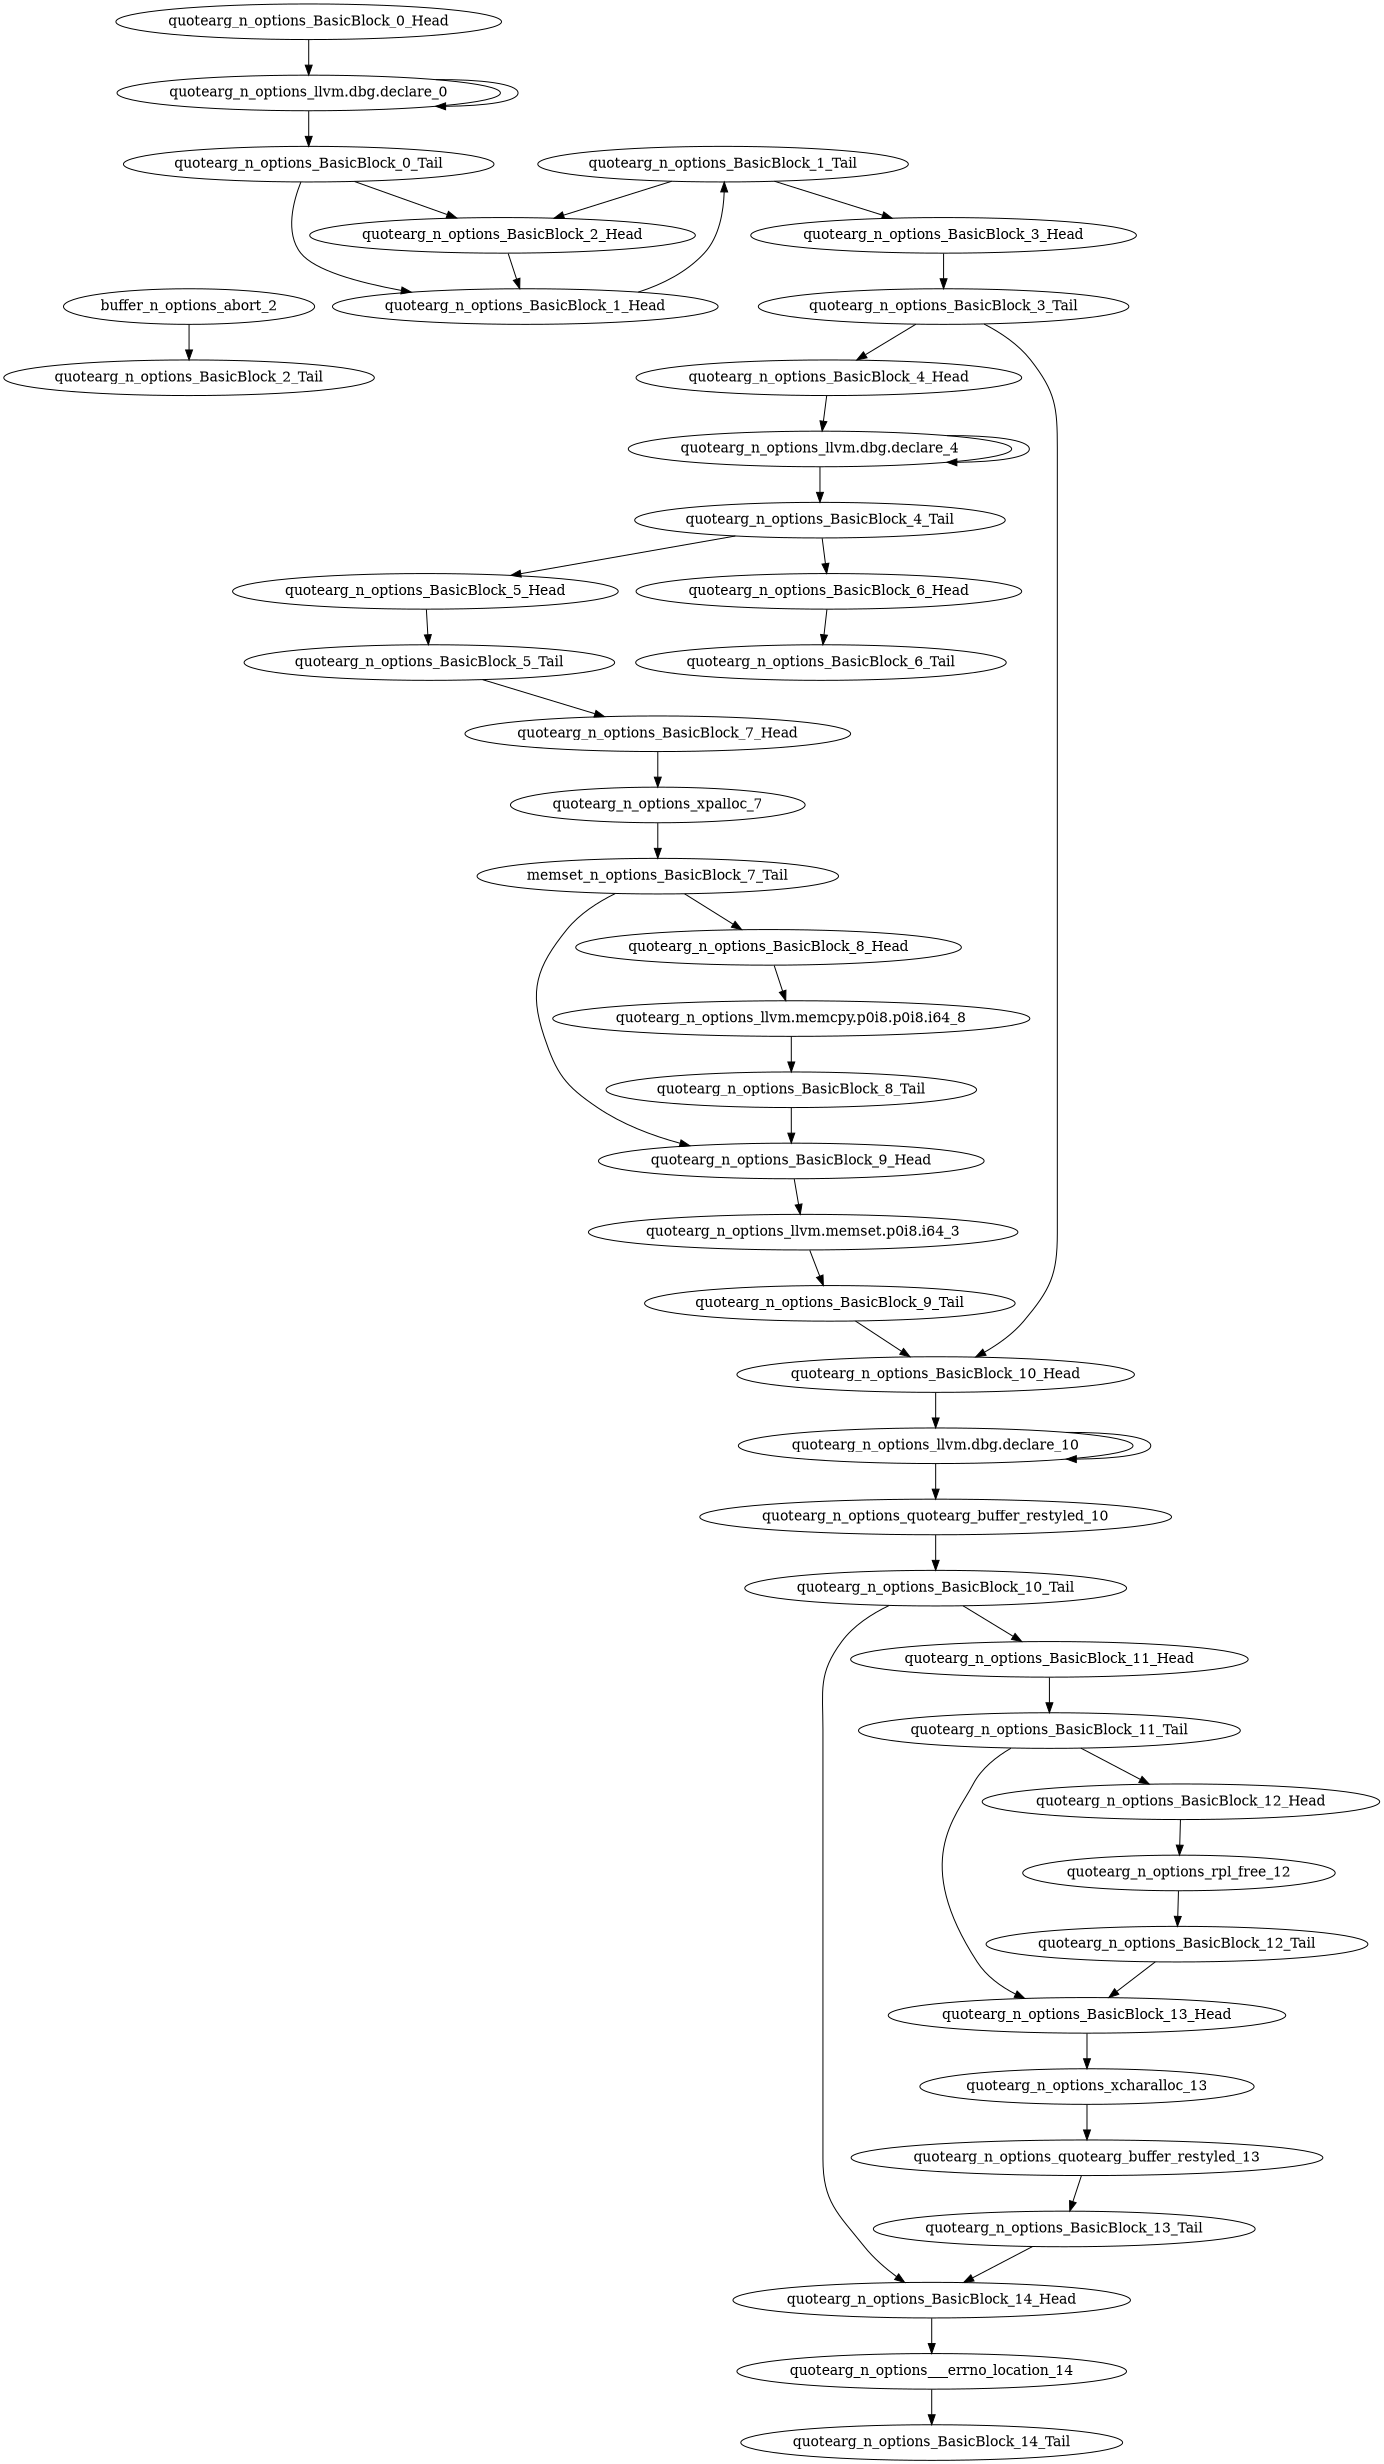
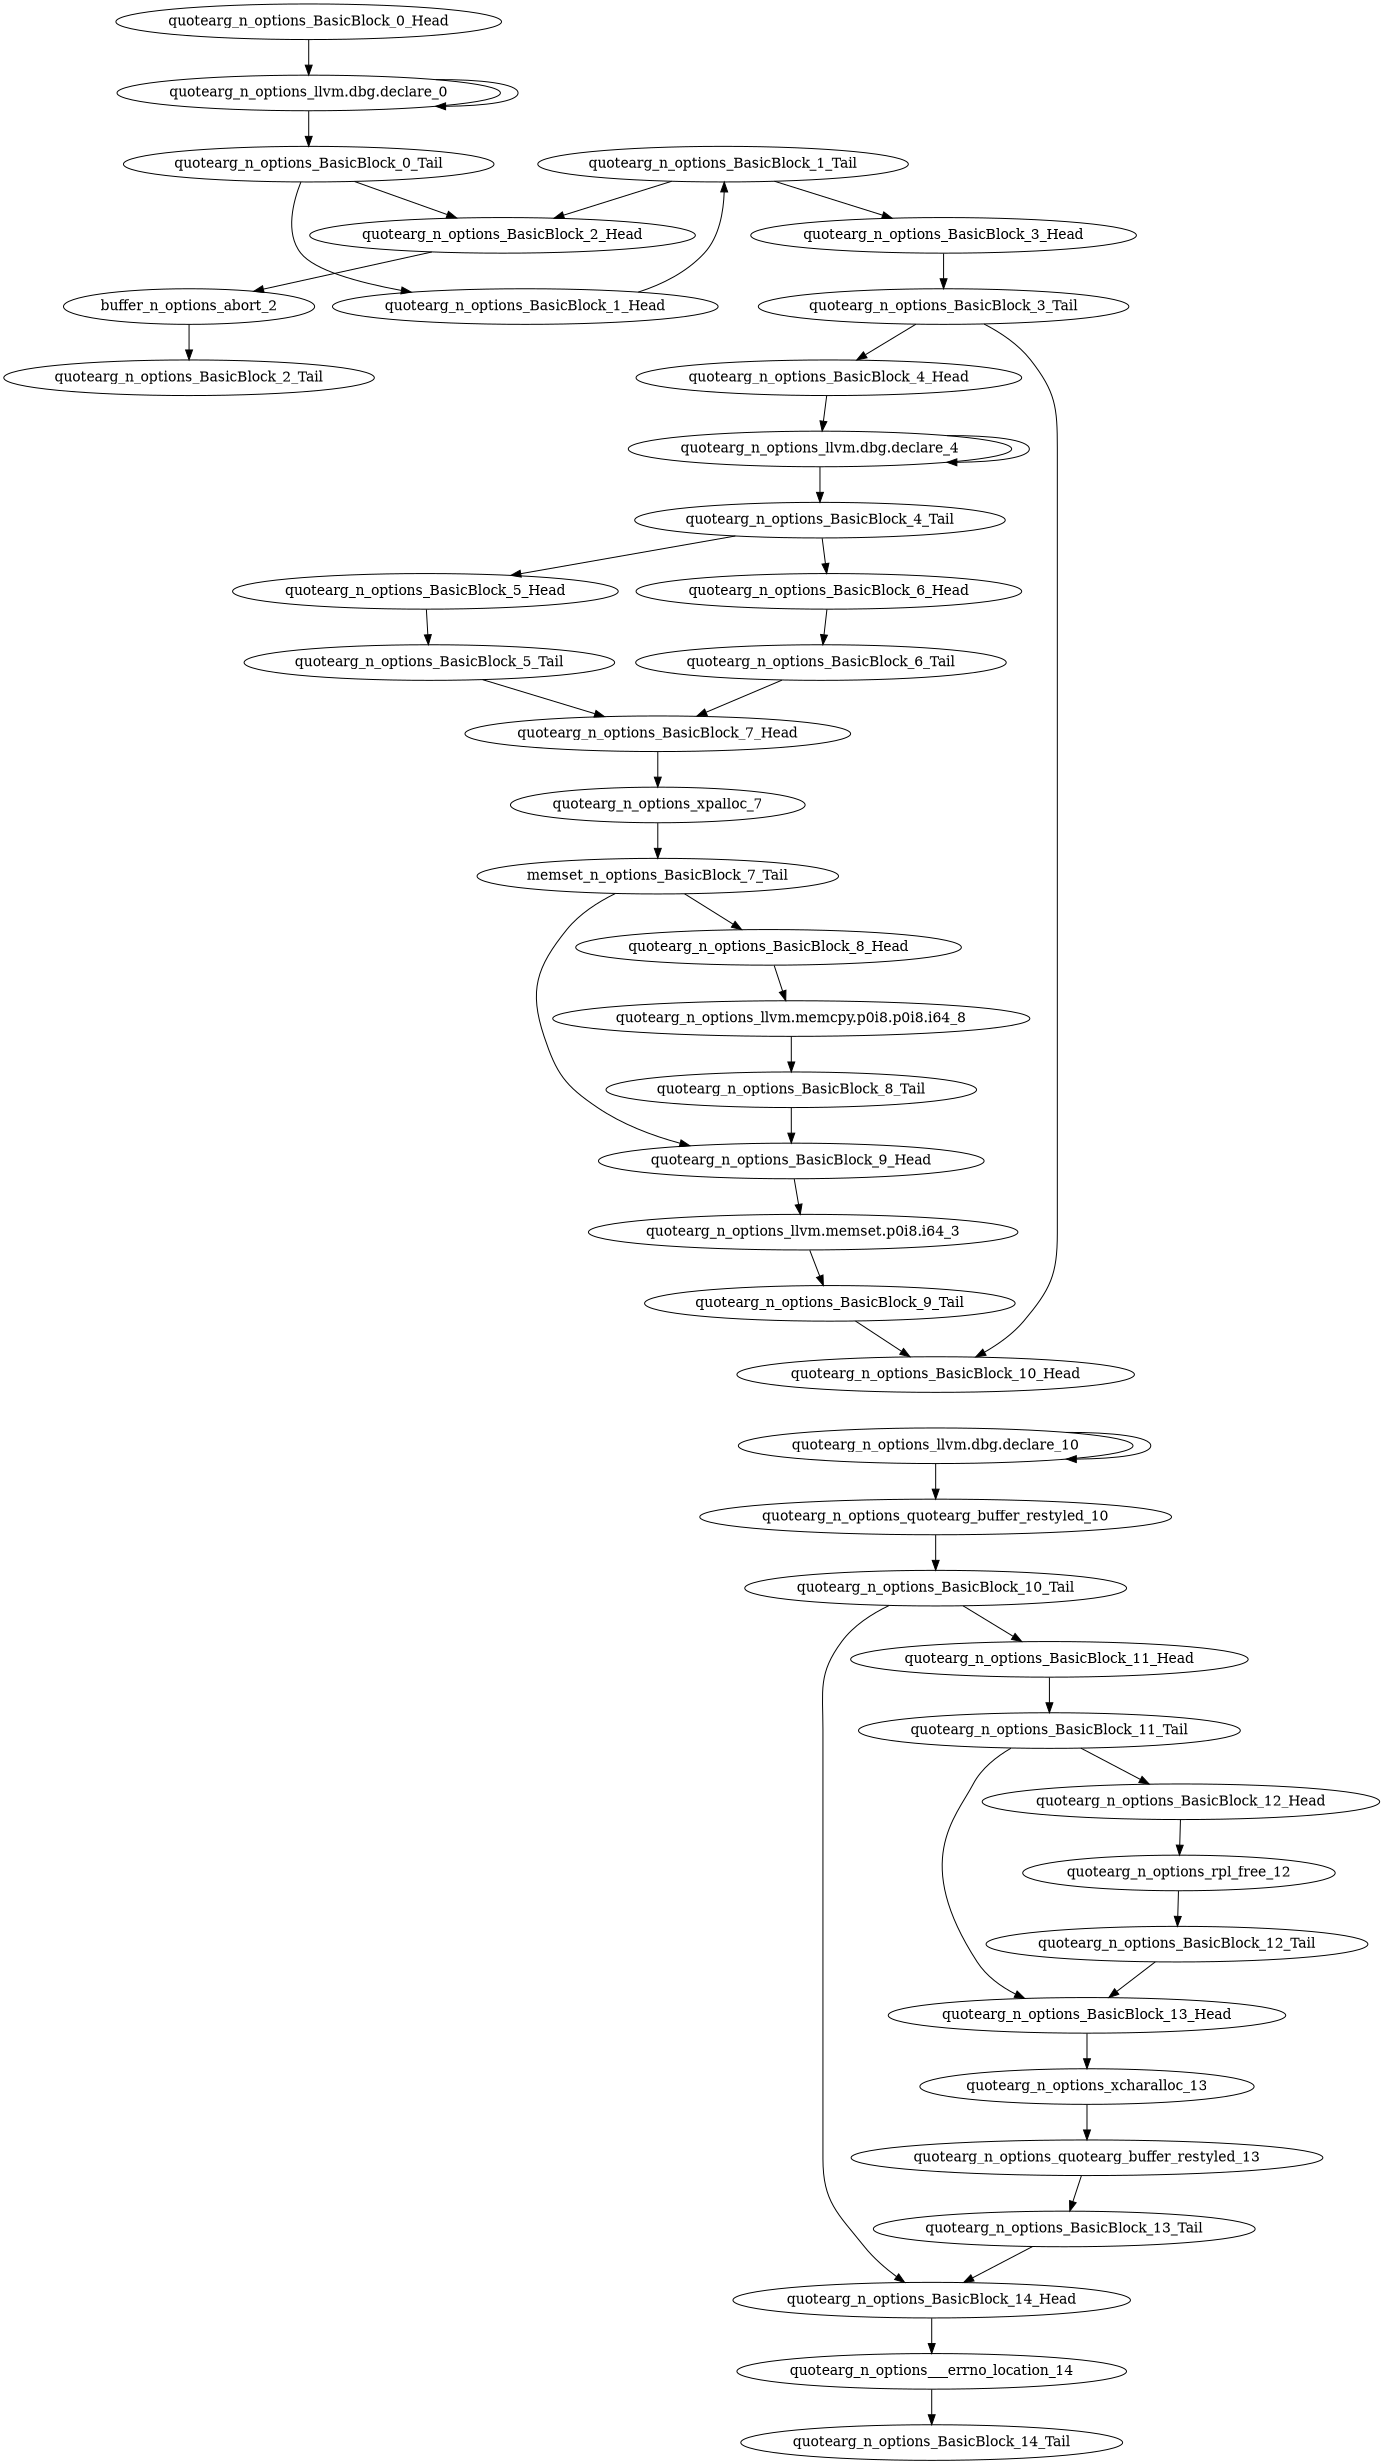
  digraph {
    "quotearg_n_options_llvm.dbg.declare_4"
    quotearg_n_options_BasicBlock_4_Tail
    quotearg_n_options_BasicBlock_5_Head
    quotearg_n_options_BasicBlock_6_Head
    quotearg_n_options_BasicBlock_5_Tail
    quotearg_n_options_BasicBlock_6_Tail
    quotearg_n_options_BasicBlock_7_Head
    quotearg_n_options_xpalloc_7
    n9 [label=memset_n_options_BasicBlock_7_Tail]
    "quotearg_n_options_llvm.memcpy.p0i8.p0i8.i64_8"
    quotearg_n_options_BasicBlock_8_Tail
    quotearg_n_options_BasicBlock_9_Head
    n13 [label="quotearg_n_options_llvm.memset.p0i8.i64_3"]
    quotearg_n_options_quotearg_buffer_restyled_10
    quotearg_n_options_BasicBlock_10_Tail
    quotearg_n_options_BasicBlock_11_Head
    quotearg_n_options_BasicBlock_14_Head
    quotearg_n_options_BasicBlock_11_Tail
    quotearg_n_options___errno_location_14
    quotearg_n_options_BasicBlock_3_Tail
    quotearg_n_options_BasicBlock_4_Head
    quotearg_n_options_BasicBlock_10_Head
    "quotearg_n_options_llvm.dbg.declare_10"
    quotearg_n_options_BasicBlock_0_Head
    "quotearg_n_options_llvm.dbg.declare_0"
    quotearg_n_options_BasicBlock_0_Tail
    quotearg_n_options_BasicBlock_2_Head
    quotearg_n_options_BasicBlock_1_Head
    quotearg_n_options_BasicBlock_8_Head
    quotearg_n_options_BasicBlock_9_Tail
    quotearg_n_options_BasicBlock_12_Head
    quotearg_n_options_BasicBlock_13_Head
    quotearg_n_options_BasicBlock_14_Tail
    n34 [label=buffer_n_options_abort_2]
    quotearg_n_options_BasicBlock_1_Tail
    quotearg_n_options_BasicBlock_2_Tail
    quotearg_n_options_BasicBlock_3_Head
    quotearg_n_options_rpl_free_12
    quotearg_n_options_xcharalloc_13
    quotearg_n_options_BasicBlock_12_Tail
    quotearg_n_options_quotearg_buffer_restyled_13
    quotearg_n_options_BasicBlock_13_Tail
    "quotearg_n_options_llvm.dbg.declare_4" -> "quotearg_n_options_llvm.dbg.declare_4"
    "quotearg_n_options_llvm.dbg.declare_4" -> quotearg_n_options_BasicBlock_4_Tail
    quotearg_n_options_BasicBlock_4_Tail -> quotearg_n_options_BasicBlock_5_Head
    quotearg_n_options_BasicBlock_4_Tail -> quotearg_n_options_BasicBlock_6_Head
    quotearg_n_options_BasicBlock_5_Head -> quotearg_n_options_BasicBlock_5_Tail
    quotearg_n_options_BasicBlock_6_Head -> quotearg_n_options_BasicBlock_6_Tail
    quotearg_n_options_BasicBlock_5_Tail -> quotearg_n_options_BasicBlock_7_Head
+   quotearg_n_options_BasicBlock_6_Tail -> quotearg_n_options_BasicBlock_7_Head
    quotearg_n_options_BasicBlock_7_Head -> quotearg_n_options_xpalloc_7
    quotearg_n_options_xpalloc_7 -> n9
    n9 -> quotearg_n_options_BasicBlock_9_Head
    n9 -> quotearg_n_options_BasicBlock_8_Head
    "quotearg_n_options_llvm.memcpy.p0i8.p0i8.i64_8" -> quotearg_n_options_BasicBlock_8_Tail
    quotearg_n_options_BasicBlock_8_Tail -> quotearg_n_options_BasicBlock_9_Head
    quotearg_n_options_BasicBlock_9_Head -> n13
    n13 -> quotearg_n_options_BasicBlock_9_Tail
    quotearg_n_options_quotearg_buffer_restyled_10 -> quotearg_n_options_BasicBlock_10_Tail
    quotearg_n_options_BasicBlock_10_Tail -> quotearg_n_options_BasicBlock_11_Head
    quotearg_n_options_BasicBlock_10_Tail -> quotearg_n_options_BasicBlock_14_Head
    quotearg_n_options_BasicBlock_11_Head -> quotearg_n_options_BasicBlock_11_Tail
    quotearg_n_options_BasicBlock_14_Head -> quotearg_n_options___errno_location_14
    quotearg_n_options_BasicBlock_11_Tail -> quotearg_n_options_BasicBlock_12_Head
    quotearg_n_options_BasicBlock_11_Tail -> quotearg_n_options_BasicBlock_13_Head
    quotearg_n_options___errno_location_14 -> quotearg_n_options_BasicBlock_14_Tail
    quotearg_n_options_BasicBlock_3_Tail -> quotearg_n_options_BasicBlock_4_Head
    quotearg_n_options_BasicBlock_3_Tail -> quotearg_n_options_BasicBlock_10_Head
    quotearg_n_options_BasicBlock_4_Head -> "quotearg_n_options_llvm.dbg.declare_4"
-   quotearg_n_options_BasicBlock_10_Head -> "quotearg_n_options_llvm.dbg.declare_10"
    "quotearg_n_options_llvm.dbg.declare_10" -> quotearg_n_options_quotearg_buffer_restyled_10
    "quotearg_n_options_llvm.dbg.declare_10" -> "quotearg_n_options_llvm.dbg.declare_10"
    quotearg_n_options_BasicBlock_0_Head -> "quotearg_n_options_llvm.dbg.declare_0"
    "quotearg_n_options_llvm.dbg.declare_0" -> "quotearg_n_options_llvm.dbg.declare_0"
    "quotearg_n_options_llvm.dbg.declare_0" -> quotearg_n_options_BasicBlock_0_Tail
    quotearg_n_options_BasicBlock_0_Tail -> quotearg_n_options_BasicBlock_2_Head
    quotearg_n_options_BasicBlock_0_Tail -> quotearg_n_options_BasicBlock_1_Head
-   quotearg_n_options_BasicBlock_2_Head -> quotearg_n_options_BasicBlock_1_Head
+   quotearg_n_options_BasicBlock_2_Head -> n34
    quotearg_n_options_BasicBlock_1_Head -> quotearg_n_options_BasicBlock_1_Tail
    quotearg_n_options_BasicBlock_8_Head -> "quotearg_n_options_llvm.memcpy.p0i8.p0i8.i64_8"
    quotearg_n_options_BasicBlock_9_Tail -> quotearg_n_options_BasicBlock_10_Head
    quotearg_n_options_BasicBlock_12_Head -> quotearg_n_options_rpl_free_12
    quotearg_n_options_BasicBlock_13_Head -> quotearg_n_options_xcharalloc_13
    n34 -> quotearg_n_options_BasicBlock_2_Tail
    quotearg_n_options_BasicBlock_1_Tail -> quotearg_n_options_BasicBlock_2_Head
    quotearg_n_options_BasicBlock_1_Tail -> quotearg_n_options_BasicBlock_3_Head
    quotearg_n_options_BasicBlock_3_Head -> quotearg_n_options_BasicBlock_3_Tail
    quotearg_n_options_rpl_free_12 -> quotearg_n_options_BasicBlock_12_Tail
    quotearg_n_options_xcharalloc_13 -> quotearg_n_options_quotearg_buffer_restyled_13
    quotearg_n_options_BasicBlock_12_Tail -> quotearg_n_options_BasicBlock_13_Head
    quotearg_n_options_quotearg_buffer_restyled_13 -> quotearg_n_options_BasicBlock_13_Tail
    quotearg_n_options_BasicBlock_13_Tail -> quotearg_n_options_BasicBlock_14_Head
  }
